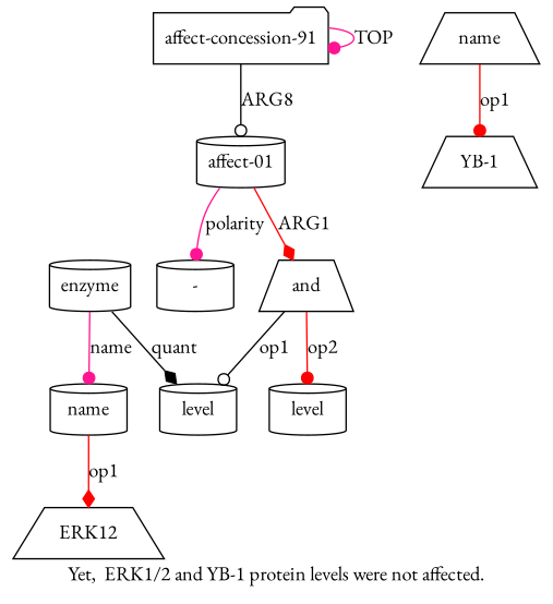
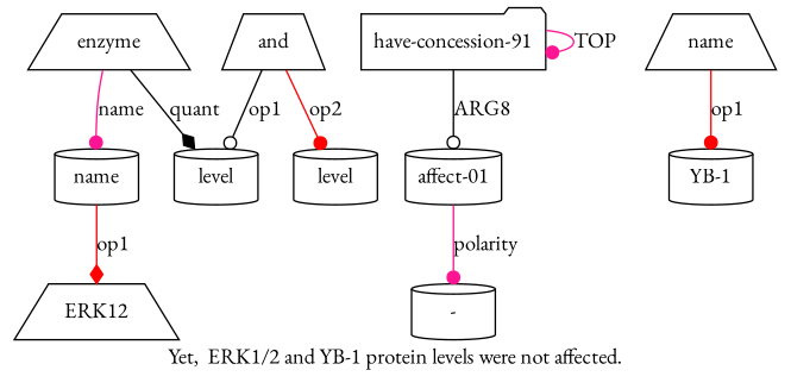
  digraph {
    fontname="EB Garamond"
    label="Yet,  ERK1/2 and YB-1 protein levels were not affected."
    node [color=black fontname="EB Garamond" gold_ind=-1 gold_label=level shape=cylinder test_ind=-1 test_label=level]
    edge [arrowhead=dot color=red fontname="EB Garamond" gold_label=op1 test_label=op1]
    n1 [gold_label=ERK12 label=ERK12 shape=trapezium test_label=ERK12]
    n2 [gold_label="-" label="-" test_label="-"]
    n3 [gold_ind=1 gold_label="affect-01" label="affect-01" test_ind=1 test_label="affect-01"]
    n4 [gold_ind=2 gold_label=and label=and shape=trapezium test_ind=2 test_label=and]
    n5 [gold_ind=3 label=level test_ind=3]
    n6 [gold_ind=6 label=level test_ind=6]
-   n7 [gold_ind=0 gold_label="have-concession-91" label="affect-concession-91" shape=folder test_ind=0 test_label="have-concession-91"]
+   n7 [gold_ind=0 gold_label="have-concession-91" label="have-concession-91" shape=folder test_ind=0 test_label="have-concession-91"]
    n8 [gold_ind=5 gold_label=name label=name test_ind=5 test_label=name]
-   n9 [gold_ind=4 gold_label=enzyme label=enzyme test_ind=4 test_label=enzyme]
+   n9 [gold_ind=4 gold_label=enzyme label=enzyme shape=trapezium test_ind=4 test_label=enzyme]
    n10 [gold_ind=8 gold_label=name label=name shape=trapezium test_ind=8 test_label=name]
-   n11 [gold_label="YB-1" label="YB-1" shape=trapezium test_label="YB-1"]
+   n11 [gold_label="YB-1" label="YB-1" test_label="YB-1"]
    n3 -> n2 [color=deeppink gold_label=polarity label=polarity test_label=polarity]
-   n3 -> n4 [arrowhead=diamond gold_label=ARG1 label=ARG1 test_label=ARG1]
    n4 -> n5 [arrowhead=odot color=black label=op1]
    n4 -> n6 [gold_label=op2 label=op2 test_label=op2]
    n7 -> n3 [arrowhead=odot color=black gold_label=ARG1 label=ARG8 test_label=ARG1]
    n7 -> n7 [color=deeppink gold_label=TOP label=TOP test_label=TOP]
    n8 -> n1 [arrowhead=diamond label=op1]
    n9 -> n5 [arrowhead=diamond color=black gold_label=quant label=quant test_label=quant]
    n9 -> n8 [color=deeppink gold_label=name label=name test_label=name]
    n10 -> n11 [label=op1]
  }
